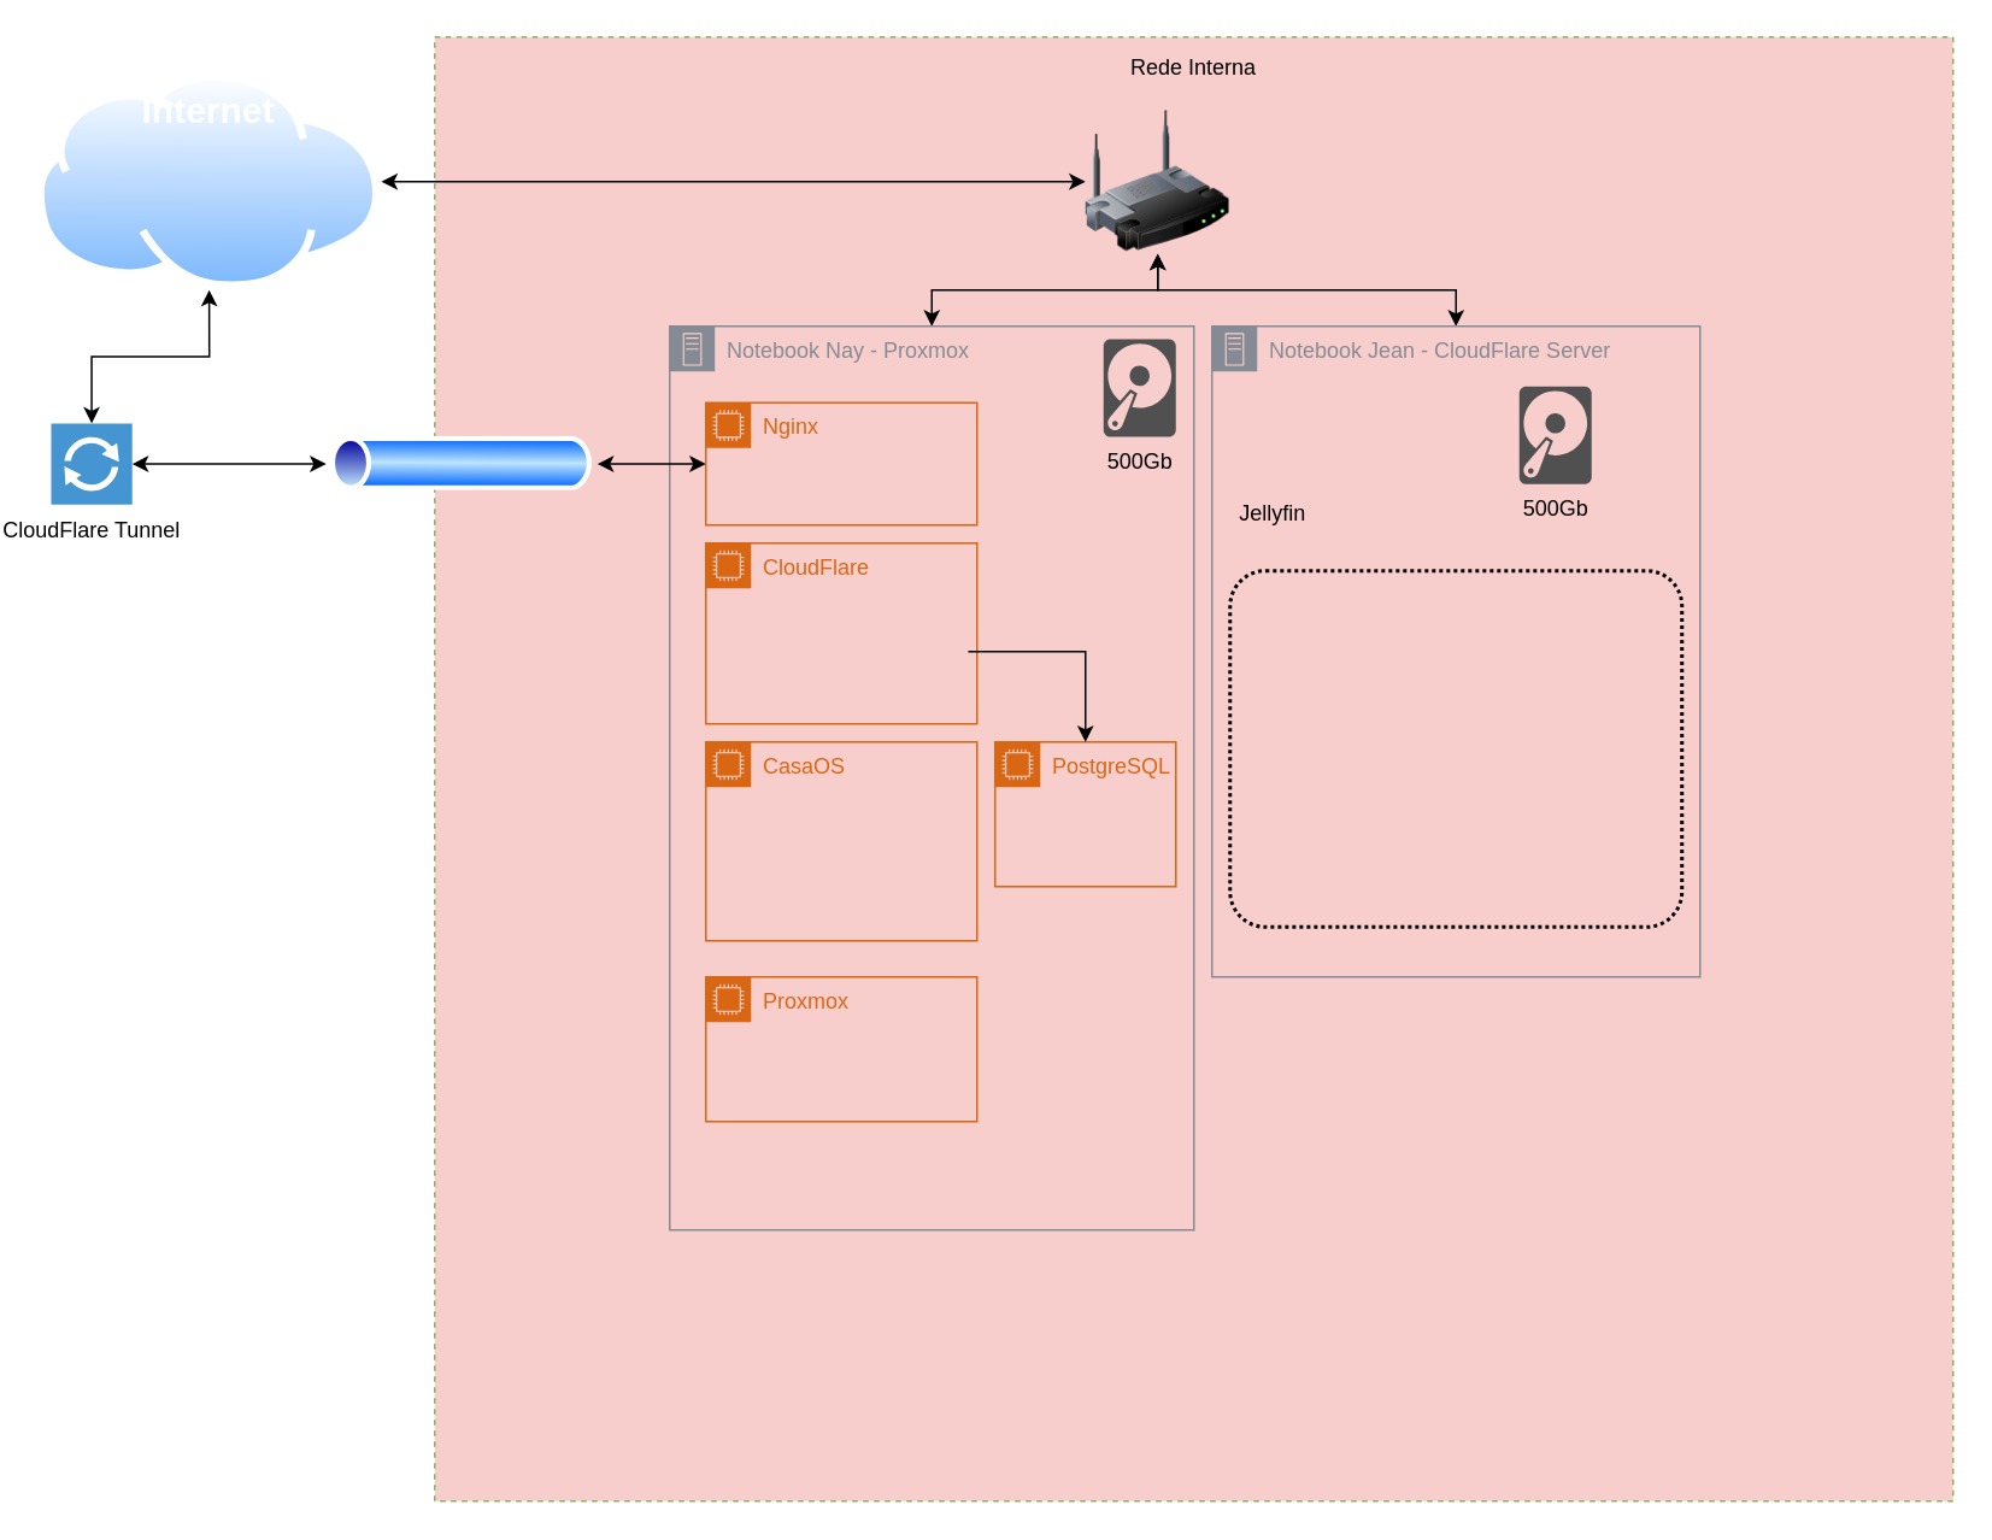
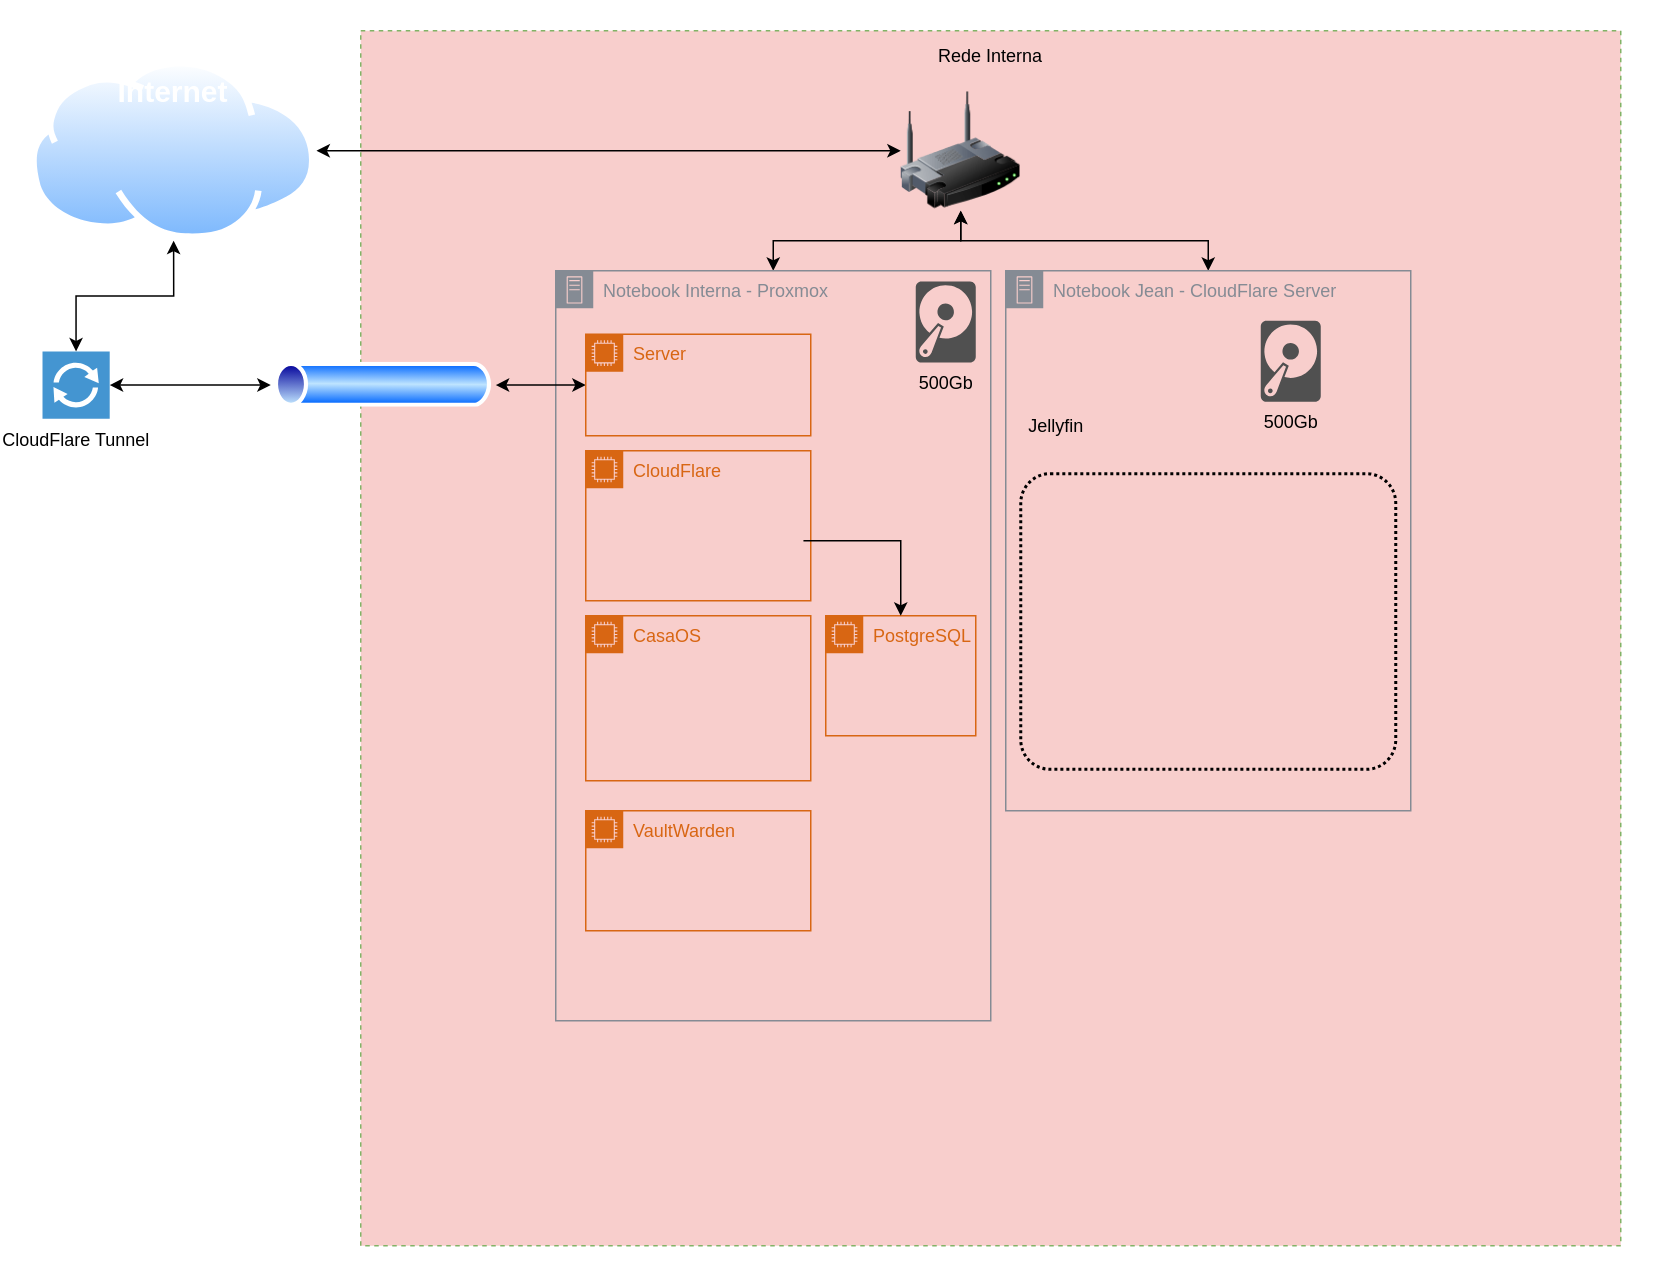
  <mxCell id="0" />
  <mxCell id="1" parent="0" />
  <mxCell id="2" value="Rede Interna" style="outlineConnect=0;html=1;whiteSpace=wrap;fontSize=12;fontStyle=0;strokeColor=#82b366;fillColor=#f8cecc;verticalAlign=top;align=center;dashed=1;spacingTop=3;movable=0;resizable=0;rotatable=0;deletable=0;editable=0;locked=1;connectable=0;" parent="1" vertex="1"><mxGeometry x="240" y="20" width="840" height="810" as="geometry" /></mxCell>
  <mxCell id="3" value="" style="edgeStyle=orthogonalEdgeStyle;rounded=0;orthogonalLoop=1;jettySize=auto;html=1;startArrow=classic;startFill=1;" parent="1" source="5" target="8" edge="1"><mxGeometry relative="1" as="geometry" /></mxCell>
  <mxCell id="4" value="" style="edgeStyle=orthogonalEdgeStyle;rounded=0;orthogonalLoop=1;jettySize=auto;html=1;startArrow=classic;startFill=1;" parent="1" source="5" target="6" edge="1"><mxGeometry relative="1" as="geometry" /></mxCell>
  <mxCell id="5" value="CloudFlare Tunnel" style="pointerEvents=1;shadow=0;dashed=0;html=1;strokeColor=none;fillColor=#4495D1;labelPosition=center;verticalLabelPosition=bottom;verticalAlign=top;align=center;outlineConnect=0;shape=mxgraph.veeam.2d.proxy;" parent="1" vertex="1"><mxGeometry x="27.84" y="233.8" width="44.8" height="44.8" as="geometry" /></mxCell>
  <mxCell id="6" value="" style="image;aspect=fixed;perimeter=ellipsePerimeter;html=1;align=center;shadow=0;dashed=0;spacingTop=3;image=img/lib/active_directory/tunnel.svg;rotation=0;" parent="1" vertex="1"><mxGeometry x="180" y="241.2" width="150" height="30" as="geometry" /></mxCell>
  <mxCell id="7" value="" style="group" parent="1" vertex="1" connectable="0"><mxGeometry x="20" y="40" width="190.48" height="120" as="geometry" /></mxCell>
  <mxCell id="8" value="" style="image;aspect=fixed;perimeter=ellipsePerimeter;html=1;align=center;shadow=0;dashed=0;spacingTop=3;image=img/lib/active_directory/internet_cloud.svg;" parent="7" vertex="1"><mxGeometry width="190.48" height="120" as="geometry" /></mxCell>
  <mxCell id="9" value="Internet" style="text;html=1;align=center;verticalAlign=middle;whiteSpace=wrap;rounded=0;labelBackgroundColor=none;labelBorderColor=none;textShadow=0;fontColor=#FFFFFF;fontStyle=1;fontSize=20;" parent="7" vertex="1"><mxGeometry x="65.24" y="5" width="60" height="30" as="geometry" /></mxCell>
  <mxCell id="10" value="" style="edgeStyle=orthogonalEdgeStyle;rounded=0;orthogonalLoop=1;jettySize=auto;html=1;startArrow=classic;startFill=1;" parent="1" source="11" target="12" edge="1"><mxGeometry relative="1" as="geometry" /></mxCell>
- <mxCell id="11" value="Notebook Nay - Proxmox" style="sketch=0;outlineConnect=0;gradientColor=none;html=1;whiteSpace=wrap;fontSize=12;fontStyle=0;shape=mxgraph.aws4.group;grIcon=mxgraph.aws4.group_on_premise;strokeColor=#858B94;fillColor=none;verticalAlign=top;align=left;spacingLeft=30;fontColor=#858B94;dashed=0;movable=0;resizable=0;rotatable=0;deletable=0;editable=0;locked=1;connectable=0;" parent="1" vertex="1"><mxGeometry x="370" y="180" width="290" height="500" as="geometry" /></mxCell>
+ <mxCell id="11" value="Notebook Interna - Proxmox" style="sketch=0;outlineConnect=0;gradientColor=none;html=1;whiteSpace=wrap;fontSize=12;fontStyle=0;shape=mxgraph.aws4.group;grIcon=mxgraph.aws4.group_on_premise;strokeColor=#858B94;fillColor=none;verticalAlign=top;align=left;spacingLeft=30;fontColor=#858B94;dashed=0;movable=0;resizable=0;rotatable=0;deletable=0;editable=0;locked=1;connectable=0;" parent="1" vertex="1"><mxGeometry x="370" y="180" width="290" height="500" as="geometry" /></mxCell>
  <mxCell id="12" value="" style="image;html=1;image=img/lib/clip_art/networking/Wireless_Router_128x128.png" parent="1" vertex="1"><mxGeometry x="600" y="60" width="80" height="80" as="geometry" /></mxCell>
  <mxCell id="13" value="" style="edgeStyle=orthogonalEdgeStyle;rounded=0;orthogonalLoop=1;jettySize=auto;html=1;startArrow=classic;startFill=1;" parent="1" source="8" target="12" edge="1"><mxGeometry relative="1" as="geometry" /></mxCell>
  <mxCell id="14" value="500Gb" style="sketch=0;pointerEvents=1;shadow=0;dashed=0;html=1;strokeColor=none;fillColor=#505050;labelPosition=center;verticalLabelPosition=bottom;verticalAlign=top;outlineConnect=0;align=center;shape=mxgraph.office.devices.hard_disk;" parent="1" vertex="1"><mxGeometry x="610" y="187.2" width="40" height="54" as="geometry" /></mxCell>
  <mxCell id="15" value="" style="edgeStyle=orthogonalEdgeStyle;rounded=0;orthogonalLoop=1;jettySize=auto;html=1;startArrow=classic;startFill=1;" parent="1" source="16" target="6" edge="1"><mxGeometry relative="1" as="geometry" /></mxCell>
- <mxCell id="16" value="Nginx" style="points=[[0,0],[0.25,0],[0.5,0],[0.75,0],[1,0],[1,0.25],[1,0.5],[1,0.75],[1,1],[0.75,1],[0.5,1],[0.25,1],[0,1],[0,0.75],[0,0.5],[0,0.25]];outlineConnect=0;gradientColor=none;html=1;whiteSpace=wrap;fontSize=12;fontStyle=0;container=1;pointerEvents=0;collapsible=0;recursiveResize=0;shape=mxgraph.aws4.group;grIcon=mxgraph.aws4.group_ec2_instance_contents;strokeColor=#D86613;fillColor=none;verticalAlign=top;align=left;spacingLeft=30;fontColor=#D86613;dashed=0;" parent="1" vertex="1"><mxGeometry x="390" y="222.4" width="150" height="67.6" as="geometry" /></mxCell>
+ <mxCell id="16" value="Server" style="points=[[0,0],[0.25,0],[0.5,0],[0.75,0],[1,0],[1,0.25],[1,0.5],[1,0.75],[1,1],[0.75,1],[0.5,1],[0.25,1],[0,1],[0,0.75],[0,0.5],[0,0.25]];outlineConnect=0;gradientColor=none;html=1;whiteSpace=wrap;fontSize=12;fontStyle=0;container=1;pointerEvents=0;collapsible=0;recursiveResize=0;shape=mxgraph.aws4.group;grIcon=mxgraph.aws4.group_ec2_instance_contents;strokeColor=#D86613;fillColor=none;verticalAlign=top;align=left;spacingLeft=30;fontColor=#D86613;dashed=0;" parent="1" vertex="1"><mxGeometry x="390" y="222.4" width="150" height="67.6" as="geometry" /></mxCell>
  <mxCell id="17" value="CloudFlare" style="points=[[0,0],[0.25,0],[0.5,0],[0.75,0],[1,0],[1,0.25],[1,0.5],[1,0.75],[1,1],[0.75,1],[0.5,1],[0.25,1],[0,1],[0,0.75],[0,0.5],[0,0.25]];outlineConnect=0;gradientColor=none;html=1;whiteSpace=wrap;fontSize=12;fontStyle=0;container=1;pointerEvents=0;collapsible=0;recursiveResize=0;shape=mxgraph.aws4.group;grIcon=mxgraph.aws4.group_ec2_instance_contents;strokeColor=#D86613;fillColor=none;verticalAlign=top;align=left;spacingLeft=30;fontColor=#D86613;dashed=0;" parent="1" vertex="1"><mxGeometry x="390" y="300" width="150" height="100" as="geometry" /></mxCell>
  <mxCell id="18" value="" style="shape=image;verticalLabelPosition=bottom;labelBackgroundColor=default;verticalAlign=top;aspect=fixed;imageAspect=0;image=https://open.cachefly.net/assets/images/img.png;" parent="17" vertex="1"><mxGeometry x="5.52" y="32" width="53.59" height="56" as="geometry" /></mxCell>
  <mxCell id="19" value="" style="shape=image;verticalLabelPosition=bottom;labelBackgroundColor=default;verticalAlign=top;aspect=fixed;imageAspect=0;image=https://user-images.githubusercontent.com/29705727/40315141-75a684e2-5d12-11e8-9732-b9bf680d8595.png;" parent="17" vertex="1"><mxGeometry x="59.11" y="29.5" width="86.02" height="61" as="geometry" /></mxCell>
  <mxCell id="20" value="CasaOS" style="points=[[0,0],[0.25,0],[0.5,0],[0.75,0],[1,0],[1,0.25],[1,0.5],[1,0.75],[1,1],[0.75,1],[0.5,1],[0.25,1],[0,1],[0,0.75],[0,0.5],[0,0.25]];outlineConnect=0;gradientColor=none;html=1;whiteSpace=wrap;fontSize=12;fontStyle=0;container=1;pointerEvents=0;collapsible=0;recursiveResize=0;shape=mxgraph.aws4.group;grIcon=mxgraph.aws4.group_ec2_instance_contents;strokeColor=#D86613;fillColor=none;verticalAlign=top;align=left;spacingLeft=30;fontColor=#D86613;dashed=0;" parent="1" vertex="1"><mxGeometry x="390" y="410" width="150" height="110" as="geometry" /></mxCell>
  <mxCell id="21" value="" style="shape=image;verticalLabelPosition=bottom;labelBackgroundColor=default;verticalAlign=top;aspect=fixed;imageAspect=0;image=https://wiki.casaos.io/_assets/casaos_logo_hd.svg;" parent="1" vertex="1"><mxGeometry x="390" y="435" width="119.45" height="25" as="geometry" /></mxCell>
  <mxCell id="22" value="" style="shape=image;verticalLabelPosition=bottom;labelBackgroundColor=default;verticalAlign=top;aspect=fixed;imageAspect=0;image=https://upload.wikimedia.org/wikipedia/commons/thumb/b/bb/Gitea_Logo.svg/2560px-Gitea_Logo.svg.png;" parent="1" vertex="1"><mxGeometry x="400" y="470" width="60" height="37" as="geometry" /></mxCell>
  <mxCell id="23" style="edgeStyle=orthogonalEdgeStyle;rounded=0;orthogonalLoop=1;jettySize=auto;html=1;startArrow=classic;startFill=1;" parent="1" source="24" target="12" edge="1"><mxGeometry relative="1" as="geometry" /></mxCell>
  <mxCell id="24" value="Notebook Jean - CloudFlare Server" style="sketch=0;outlineConnect=0;gradientColor=none;html=1;whiteSpace=wrap;fontSize=12;fontStyle=0;shape=mxgraph.aws4.group;grIcon=mxgraph.aws4.group_on_premise;strokeColor=#858B94;fillColor=none;verticalAlign=top;align=left;spacingLeft=30;fontColor=#858B94;dashed=0;movable=0;resizable=0;rotatable=0;deletable=0;editable=0;locked=1;connectable=0;" parent="1" vertex="1"><mxGeometry x="670" y="180" width="270" height="360" as="geometry" /></mxCell>
  <mxCell id="25" value="Jellyfin" style="shape=image;verticalLabelPosition=bottom;labelBackgroundColor=none;verticalAlign=top;aspect=fixed;imageAspect=0;image=https://www.openhab.org/logos/jellyfin.png;" parent="1" vertex="1"><mxGeometry x="680" y="222.4" width="47.6" height="47.6" as="geometry" /></mxCell>
- <mxCell id="26" value="Proxmox" style="points=[[0,0],[0.25,0],[0.5,0],[0.75,0],[1,0],[1,0.25],[1,0.5],[1,0.75],[1,1],[0.75,1],[0.5,1],[0.25,1],[0,1],[0,0.75],[0,0.5],[0,0.25]];outlineConnect=0;gradientColor=none;html=1;whiteSpace=wrap;fontSize=12;fontStyle=0;container=1;pointerEvents=0;collapsible=0;recursiveResize=0;shape=mxgraph.aws4.group;grIcon=mxgraph.aws4.group_ec2_instance_contents;strokeColor=#D86613;fillColor=none;verticalAlign=top;align=left;spacingLeft=30;fontColor=#D86613;dashed=0;" parent="1" vertex="1"><mxGeometry x="390" y="540" width="150" height="80" as="geometry" /></mxCell>
+ <mxCell id="26" value="VaultWarden" style="points=[[0,0],[0.25,0],[0.5,0],[0.75,0],[1,0],[1,0.25],[1,0.5],[1,0.75],[1,1],[0.75,1],[0.5,1],[0.25,1],[0,1],[0,0.75],[0,0.5],[0,0.25]];outlineConnect=0;gradientColor=none;html=1;whiteSpace=wrap;fontSize=12;fontStyle=0;container=1;pointerEvents=0;collapsible=0;recursiveResize=0;shape=mxgraph.aws4.group;grIcon=mxgraph.aws4.group_ec2_instance_contents;strokeColor=#D86613;fillColor=none;verticalAlign=top;align=left;spacingLeft=30;fontColor=#D86613;dashed=0;" parent="1" vertex="1"><mxGeometry x="390" y="540" width="150" height="80" as="geometry" /></mxCell>
  <mxCell id="27" value="" style="shape=image;verticalLabelPosition=bottom;labelBackgroundColor=default;verticalAlign=top;aspect=fixed;imageAspect=0;image=https://upload.wikimedia.org/wikipedia/commons/thumb/c/cc/Bitwarden_logo.svg/2560px-Bitwarden_logo.svg.png;" parent="26" vertex="1"><mxGeometry x="5.52" y="26.38" width="68.96" height="43.62" as="geometry" /></mxCell>
  <mxCell id="28" value="" style="shape=image;verticalLabelPosition=bottom;labelBackgroundColor=default;verticalAlign=top;aspect=fixed;imageAspect=0;image=https://geekscircuit.com/content/images/2024/03/logo.png;" vertex="1" parent="1"><mxGeometry x="400" y="251.35" width="90" height="31.05" as="geometry" /></mxCell>
  <mxCell id="29" value="PostgreSQL" style="points=[[0,0],[0.25,0],[0.5,0],[0.75,0],[1,0],[1,0.25],[1,0.5],[1,0.75],[1,1],[0.75,1],[0.5,1],[0.25,1],[0,1],[0,0.75],[0,0.5],[0,0.25]];outlineConnect=0;gradientColor=none;html=1;whiteSpace=wrap;fontSize=12;fontStyle=0;container=1;pointerEvents=0;collapsible=0;recursiveResize=0;shape=mxgraph.aws4.group;grIcon=mxgraph.aws4.group_ec2_instance_contents;strokeColor=#D86613;fillColor=none;verticalAlign=top;align=left;spacingLeft=30;fontColor=#D86613;dashed=0;" vertex="1" parent="1"><mxGeometry x="550" y="410" width="100" height="80" as="geometry" /></mxCell>
  <mxCell id="30" value="" style="shape=image;verticalLabelPosition=bottom;labelBackgroundColor=default;verticalAlign=top;aspect=fixed;imageAspect=0;image=https://upload.wikimedia.org/wikipedia/commons/thumb/2/29/Postgresql_elephant.svg/540px-Postgresql_elephant.svg.png;" vertex="1" parent="29"><mxGeometry x="30.61" y="30" width="38.78" height="40" as="geometry" /></mxCell>
  <mxCell id="31" style="edgeStyle=orthogonalEdgeStyle;rounded=0;orthogonalLoop=1;jettySize=auto;html=1;exitX=1;exitY=0.5;exitDx=0;exitDy=0;entryX=0.5;entryY=0;entryDx=0;entryDy=0;" edge="1" parent="1" source="19" target="29"><mxGeometry relative="1" as="geometry" /></mxCell>
  <mxCell id="32" value="500Gb" style="sketch=0;pointerEvents=1;shadow=0;dashed=0;html=1;strokeColor=none;fillColor=#505050;labelPosition=center;verticalLabelPosition=bottom;verticalAlign=top;outlineConnect=0;align=center;shape=mxgraph.office.devices.hard_disk;" vertex="1" parent="1"><mxGeometry x="840" y="213.4" width="40" height="54" as="geometry" /></mxCell>
  <mxCell id="33" value="" style="shape=image;verticalLabelPosition=bottom;labelBackgroundColor=default;verticalAlign=top;aspect=fixed;imageAspect=0;image=https://somebooks.es/wp-content/uploads/2019/03/cockpit-logo-2.png;" vertex="1" parent="1"><mxGeometry x="740" y="226.2" width="92.2" height="40" as="geometry" /></mxCell>
  <mxCell id="34" value="" style="shape=image;verticalLabelPosition=bottom;labelBackgroundColor=default;verticalAlign=top;aspect=fixed;imageAspect=0;image=https://canada1.discourse-cdn.com/free1/uploads/vaultwarden/original/1X/26a1c808c7d5849039d47820eef7889b3415e5ec.png;" vertex="1" parent="1"><mxGeometry x="480" y="560" width="55" height="55" as="geometry" /></mxCell>
  <mxCell id="35" value="" style="shape=image;verticalLabelPosition=bottom;labelBackgroundColor=default;verticalAlign=top;aspect=fixed;imageAspect=0;image=https://raw.githubusercontent.com/containers/common/main/logos/podman-logo-full-vert.png;" parent="1" vertex="1"><mxGeometry x="770.77" y="282.4" width="68.459" height="55.753" as="geometry" /></mxCell>
  <mxCell id="36" value="" style="rounded=1;arcSize=10;dashed=1;fillColor=none;gradientColor=none;dashPattern=1 1;strokeWidth=2;" parent="1" vertex="1"><mxGeometry x="680" y="315.26" width="250" height="197.14" as="geometry" /></mxCell>
